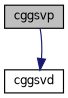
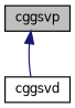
  digraph {
    rankdir=TB
    node [color=black fontname=Helvetica fontsize=10 shape=record style=filled]
    n1 [fillcolor=grey75 fontcolor=black height=0.2 label=cggsvp width=0.4]
    n2 [fillcolor=white height=0.2 label=cggsvd width=0.4]
-   n2 -> n1 [color=midnightblue dir=back fontname=Helvetica fontsize=10 labelfontname=Helvetica labelfontsize=10 style=solid]
+   n1 -> n2 [color=midnightblue dir=back fontname=Helvetica fontsize=10 labelfontname=Helvetica labelfontsize=10 style=solid]
  }
